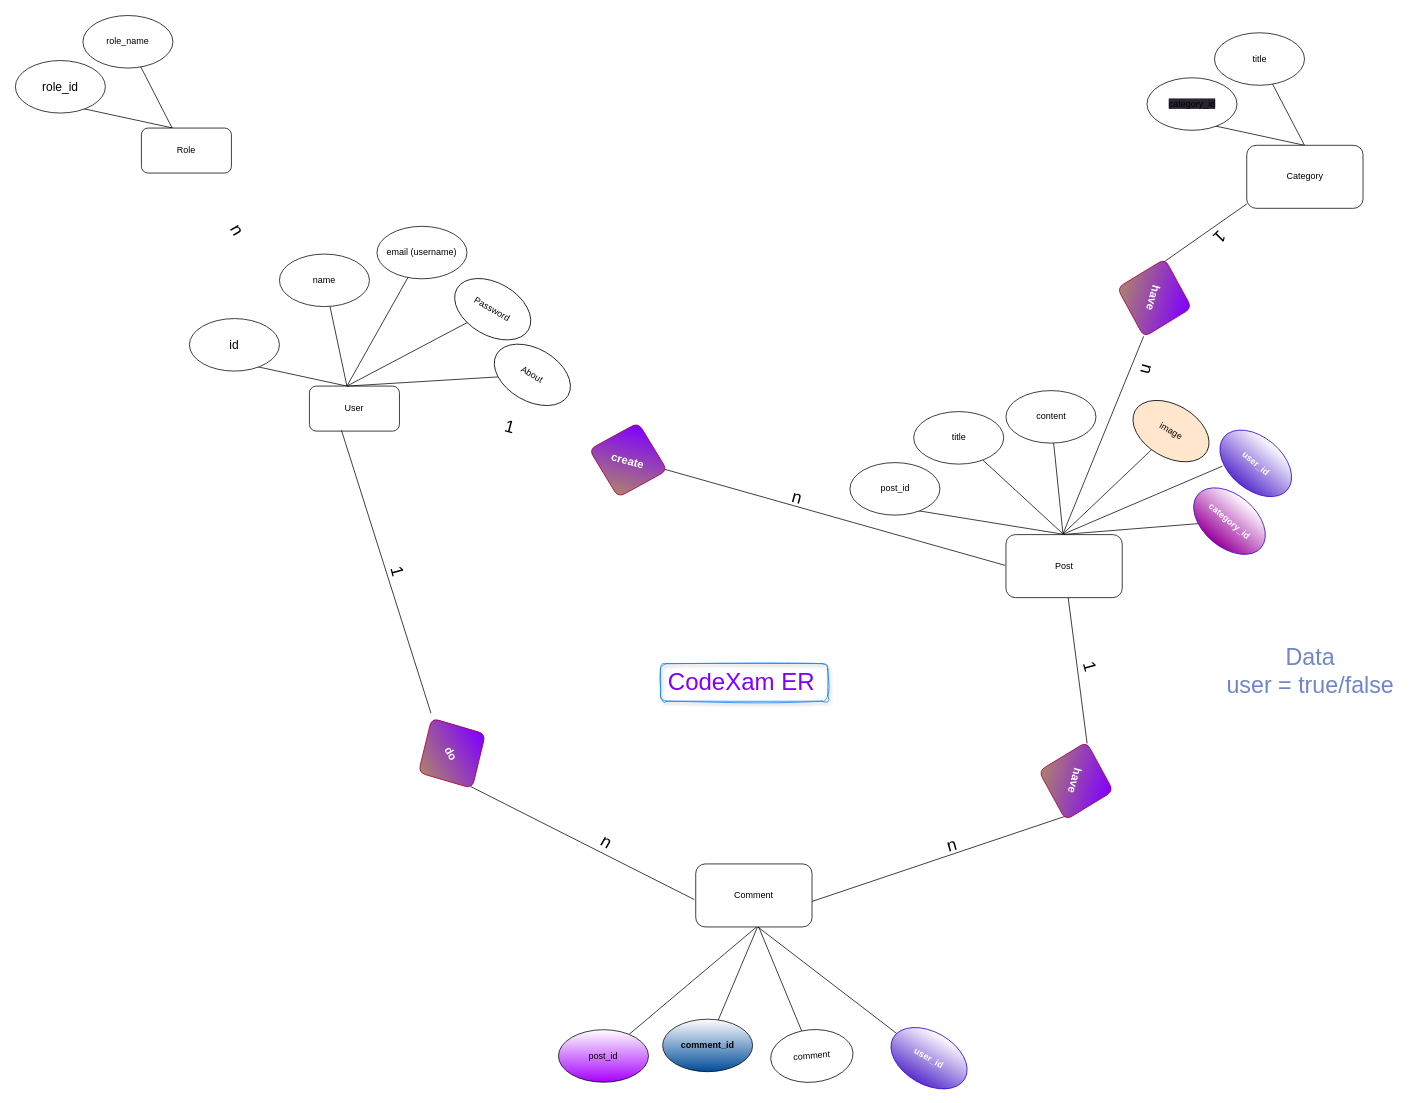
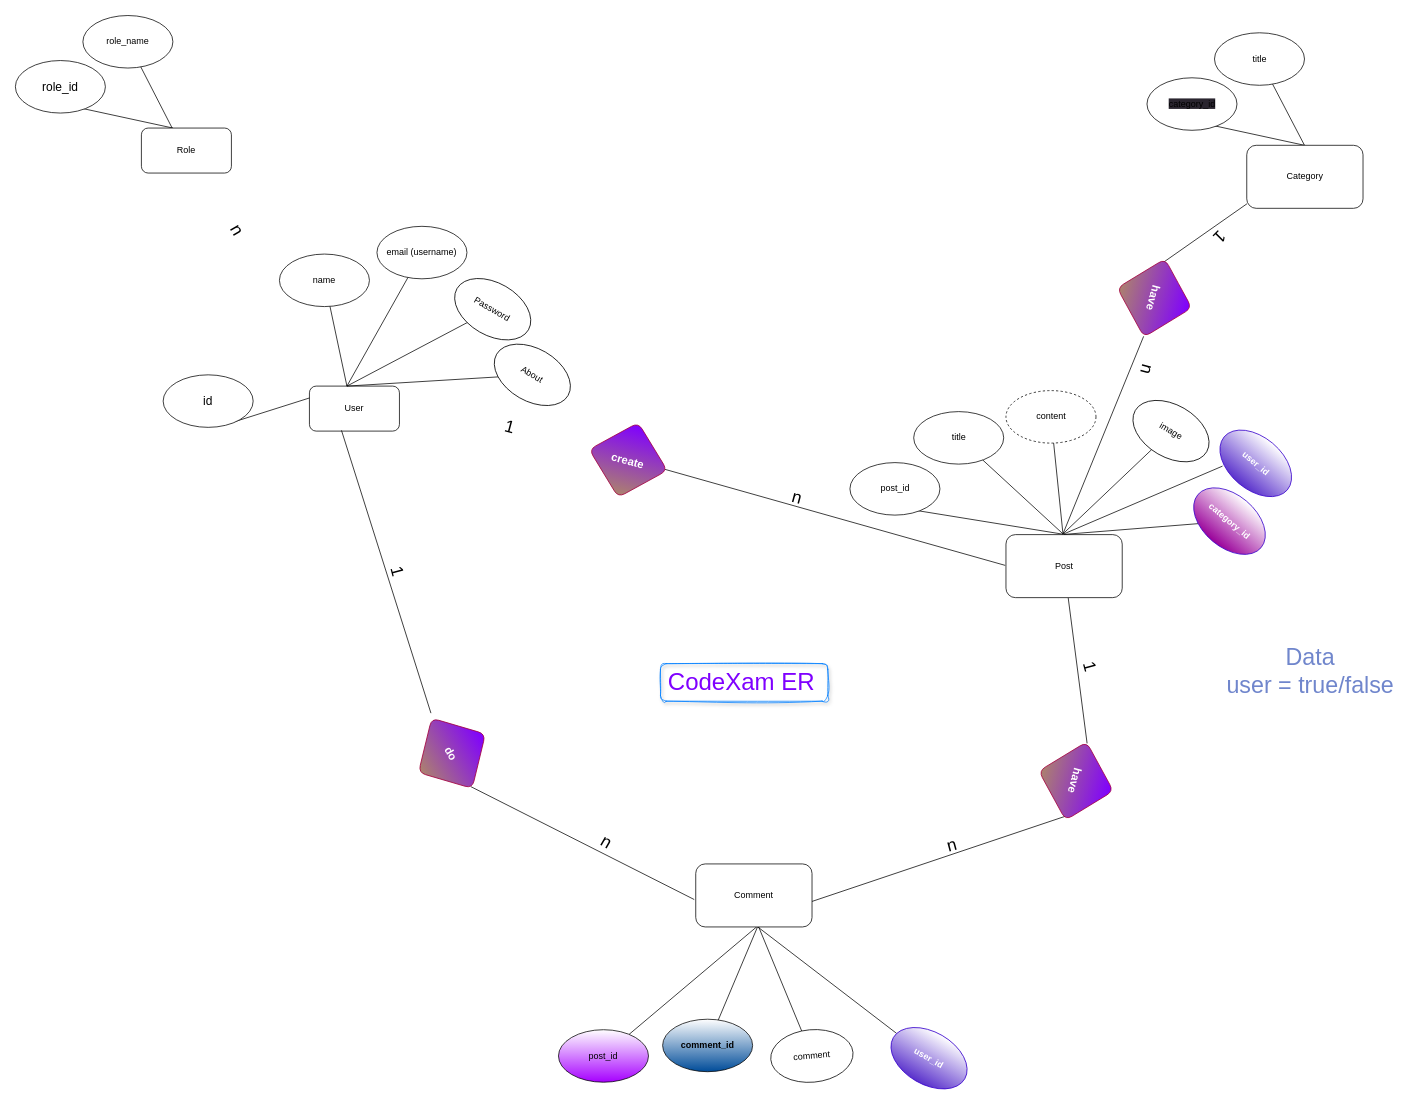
  <mxCell id="0" />
  <mxCell id="1" parent="0" />
  <mxCell id="2" value="" style="endArrow=none;html=1;rounded=0;entryX=0.751;entryY=0.915;entryDx=0;entryDy=0;entryPerimeter=0;shadow=0;" parent="1" target="3" edge="1"><mxGeometry width="50" height="50" relative="1" as="geometry"><mxPoint x="462" y="514" as="sourcePoint" /><mxPoint x="332" y="494" as="targetPoint" /></mxGeometry></mxCell>
- <mxCell id="3" value="&lt;font style=&quot;font-size: 16px;&quot;&gt;id&lt;/font&gt;" style="ellipse;whiteSpace=wrap;html=1;shadow=0;" parent="1" vertex="1"><mxGeometry x="252" y="424" width="120" height="70" as="geometry" /></mxCell>
+ <mxCell id="3" value="&lt;font style=&quot;font-size: 16px;&quot;&gt;id&lt;/font&gt;" style="ellipse;whiteSpace=wrap;html=1;shadow=0;" parent="1" vertex="1"><mxGeometry x="217" y="499" width="120" height="70" as="geometry" /></mxCell>
  <mxCell id="4" value="User" style="rounded=1;whiteSpace=wrap;html=1;" parent="1" vertex="1"><mxGeometry x="412" y="514" width="120" height="60" as="geometry" /></mxCell>
  <mxCell id="5" value="name" style="ellipse;whiteSpace=wrap;html=1;" parent="1" vertex="1"><mxGeometry x="372" y="338" width="120" height="70" as="geometry" /></mxCell>
  <mxCell id="6" value="" style="endArrow=none;html=1;rounded=0;shadow=0;" parent="1" target="5" edge="1"><mxGeometry width="50" height="50" relative="1" as="geometry"><mxPoint x="462" y="514" as="sourcePoint" /><mxPoint x="432" y="414" as="targetPoint" /></mxGeometry></mxCell>
  <mxCell id="7" value="email (username)" style="ellipse;whiteSpace=wrap;html=1;" parent="1" vertex="1"><mxGeometry x="502" y="301" width="120" height="70" as="geometry" /></mxCell>
  <mxCell id="8" value="" style="endArrow=none;html=1;rounded=0;shadow=0;" parent="1" target="7" edge="1"><mxGeometry width="50" height="50" relative="1" as="geometry"><mxPoint x="462" y="514" as="sourcePoint" /><mxPoint x="562" y="404" as="targetPoint" /></mxGeometry></mxCell>
  <mxCell id="9" value="Password" style="ellipse;whiteSpace=wrap;html=1;rotation=30;" parent="1" vertex="1"><mxGeometry x="601.33" y="376.5" width="110" height="70" as="geometry" /></mxCell>
  <mxCell id="10" value="" style="endArrow=none;html=1;rounded=0;shadow=0;" parent="1" target="9" edge="1"><mxGeometry width="50" height="50" relative="1" as="geometry"><mxPoint x="462" y="514" as="sourcePoint" /><mxPoint x="572" y="414" as="targetPoint" /></mxGeometry></mxCell>
  <mxCell id="11" value="&lt;font style=&quot;font-size: 12px;&quot;&gt;About&lt;/font&gt;" style="ellipse;whiteSpace=wrap;html=1;rotation=30;" parent="1" vertex="1"><mxGeometry x="654.17" y="464" width="110" height="70" as="geometry" /></mxCell>
  <mxCell id="12" value="" style="endArrow=none;html=1;rounded=0;shadow=0;" parent="1" target="11" edge="1"><mxGeometry width="50" height="50" relative="1" as="geometry"><mxPoint x="462" y="514" as="sourcePoint" /><mxPoint x="624.84" y="501.5" as="targetPoint" /></mxGeometry></mxCell>
  <mxCell id="13" value="" style="endArrow=none;html=1;rounded=0;entryX=0.751;entryY=0.915;entryDx=0;entryDy=0;entryPerimeter=0;shadow=0;exitX=0.486;exitY=-0.008;exitDx=0;exitDy=0;exitPerimeter=0;" parent="1" source="39" target="14" edge="1"><mxGeometry width="50" height="50" relative="1" as="geometry"><mxPoint x="1415.54" y="712" as="sourcePoint" /><mxPoint x="1285.54" y="692" as="targetPoint" /></mxGeometry></mxCell>
  <mxCell id="14" value="post_id" style="ellipse;whiteSpace=wrap;html=1;shadow=0;" parent="1" vertex="1"><mxGeometry x="1132.54" y="616" width="120" height="70" as="geometry" /></mxCell>
  <mxCell id="15" value="title" style="ellipse;whiteSpace=wrap;html=1;" parent="1" vertex="1"><mxGeometry x="1217.54" y="548" width="120" height="70" as="geometry" /></mxCell>
  <mxCell id="16" value="" style="endArrow=none;html=1;rounded=0;shadow=0;" parent="1" target="15" edge="1"><mxGeometry width="50" height="50" relative="1" as="geometry"><mxPoint x="1416.54" y="711" as="sourcePoint" /><mxPoint x="1385.54" y="612" as="targetPoint" /></mxGeometry></mxCell>
- <mxCell id="17" value="content" style="ellipse;whiteSpace=wrap;html=1;" parent="1" vertex="1"><mxGeometry x="1340.54" y="520" width="120" height="70" as="geometry" /></mxCell>
+ <mxCell id="17" value="content" style="ellipse;whiteSpace=wrap;html=1;dashed=1;" parent="1" vertex="1"><mxGeometry x="1340.54" y="520" width="120" height="70" as="geometry" /></mxCell>
  <mxCell id="18" value="" style="endArrow=none;html=1;rounded=0;shadow=0;" parent="1" target="17" edge="1"><mxGeometry width="50" height="50" relative="1" as="geometry"><mxPoint x="1416.54" y="711" as="sourcePoint" /><mxPoint x="1515.54" y="602" as="targetPoint" /></mxGeometry></mxCell>
- <mxCell id="19" value="image" style="ellipse;whiteSpace=wrap;html=1;rotation=30;fillColor=#ffe6cc;" parent="1" vertex="1"><mxGeometry x="1505.54" y="539" width="110" height="70" as="geometry" /></mxCell>
+ <mxCell id="19" value="image" style="ellipse;whiteSpace=wrap;html=1;rotation=30;" parent="1" vertex="1"><mxGeometry x="1505.54" y="539" width="110" height="70" as="geometry" /></mxCell>
  <mxCell id="20" value="" style="endArrow=none;html=1;rounded=0;shadow=0;" parent="1" target="19" edge="1"><mxGeometry width="50" height="50" relative="1" as="geometry"><mxPoint x="1415.54" y="712" as="sourcePoint" /><mxPoint x="1525.54" y="612" as="targetPoint" /></mxGeometry></mxCell>
  <mxCell id="21" value="" style="endArrow=none;html=1;rounded=0;shadow=0;entryX=0.213;entryY=0.947;entryDx=0;entryDy=0;entryPerimeter=0;" parent="1" target="22" edge="1"><mxGeometry width="50" height="50" relative="1" as="geometry"><mxPoint x="1415.54" y="712" as="sourcePoint" /><mxPoint x="1617.092" y="699.808" as="targetPoint" /></mxGeometry></mxCell>
  <mxCell id="22" value="&lt;b&gt;user_id&lt;/b&gt;" style="ellipse;whiteSpace=wrap;html=1;rotation=40;fillColor=default;fontColor=#ffffff;strokeColor=#3700CC;gradientColor=#582FCB;" parent="1" vertex="1"><mxGeometry x="1618.54" y="582" width="110" height="70" as="geometry" /></mxCell>
  <mxCell id="23" value="" style="endArrow=none;html=1;rounded=0;fontSize=15;exitX=0.963;exitY=0.494;exitDx=0;exitDy=0;exitPerimeter=0;" parent="1" source="24" edge="1"><mxGeometry width="50" height="50" relative="1" as="geometry"><mxPoint x="1132" y="754.721" as="sourcePoint" /><mxPoint x="1339.54" y="753" as="targetPoint" /></mxGeometry></mxCell>
  <mxCell id="24" value="&lt;b&gt;&lt;font style=&quot;font-size: 15px;&quot;&gt;create&lt;/font&gt;&lt;/b&gt;" style="rhombus;whiteSpace=wrap;html=1;strokeColor=#A50040;fontSize=12;fillColor=#7F00FF;fontColor=#ffffff;gradientColor=#AC816E;rounded=1;rotation=15;" parent="1" vertex="1"><mxGeometry x="783" y="561" width="108" height="103" as="geometry" /></mxCell>
  <mxCell id="25" value="&lt;font style=&quot;font-size: 23px;&quot;&gt;1&lt;/font&gt;" style="text;html=1;align=center;verticalAlign=middle;resizable=0;points=[];autosize=1;strokeColor=none;fillColor=none;fontSize=15;rotation=15;" parent="1" vertex="1"><mxGeometry x="663" y="548" width="31" height="40" as="geometry" /></mxCell>
  <mxCell id="26" value="&lt;font style=&quot;font-size: 23px;&quot;&gt;n&lt;/font&gt;" style="text;html=1;align=center;verticalAlign=middle;resizable=0;points=[];autosize=1;strokeColor=none;fillColor=none;fontSize=15;rotation=15;" parent="1" vertex="1"><mxGeometry x="1046" y="642" width="31" height="40" as="geometry" /></mxCell>
  <mxCell id="27" value="" style="endArrow=none;html=1;rounded=0;shadow=0;exitX=0.526;exitY=0.995;exitDx=0;exitDy=0;exitPerimeter=0;" parent="1" source="46" target="28" edge="1"><mxGeometry width="50" height="50" relative="1" as="geometry"><mxPoint x="980.83" y="1532" as="sourcePoint" /><mxPoint x="850.83" y="1512" as="targetPoint" /></mxGeometry></mxCell>
  <mxCell id="28" value="post_id" style="ellipse;whiteSpace=wrap;html=1;shadow=0;gradientColor=#a600ff;" parent="1" vertex="1"><mxGeometry x="744" y="1372" width="120" height="70" as="geometry" /></mxCell>
  <mxCell id="29" value="&lt;b&gt;comment_id&lt;/b&gt;" style="ellipse;whiteSpace=wrap;html=1;gradientColor=#004C99;" parent="1" vertex="1"><mxGeometry x="882.83" y="1358" width="120" height="70" as="geometry" /></mxCell>
  <mxCell id="30" value="" style="endArrow=none;html=1;rounded=0;shadow=0;exitX=0.533;exitY=0.992;exitDx=0;exitDy=0;exitPerimeter=0;" parent="1" source="46" target="29" edge="1"><mxGeometry width="50" height="50" relative="1" as="geometry"><mxPoint x="980.83" y="1532" as="sourcePoint" /><mxPoint x="950.83" y="1432" as="targetPoint" /></mxGeometry></mxCell>
  <mxCell id="31" value="comment" style="ellipse;whiteSpace=wrap;html=1;rotation=-5;" parent="1" vertex="1"><mxGeometry x="1026.83" y="1372" width="110" height="70" as="geometry" /></mxCell>
  <mxCell id="32" value="" style="endArrow=none;html=1;rounded=0;shadow=0;" parent="1" target="31" edge="1"><mxGeometry width="50" height="50" relative="1" as="geometry"><mxPoint x="1008" y="1228" as="sourcePoint" /><mxPoint x="1090.83" y="1432" as="targetPoint" /></mxGeometry></mxCell>
  <mxCell id="33" value="" style="endArrow=none;html=1;rounded=0;shadow=0;exitX=0.535;exitY=1.002;exitDx=0;exitDy=0;exitPerimeter=0;" parent="1" source="46" target="34" edge="1"><mxGeometry width="50" height="50" relative="1" as="geometry"><mxPoint x="980.83" y="1532" as="sourcePoint" /><mxPoint x="1182.382" y="1519.808" as="targetPoint" /></mxGeometry></mxCell>
  <mxCell id="34" value="&lt;b&gt;user_id&lt;/b&gt;" style="ellipse;whiteSpace=wrap;html=1;rotation=30;fillColor=default;fontColor=#ffffff;strokeColor=#3700CC;gradientColor=#582FCB;" parent="1" vertex="1"><mxGeometry x="1183" y="1375" width="110" height="70" as="geometry" /></mxCell>
  <mxCell id="35" value="" style="endArrow=none;html=1;rounded=0;fontSize=16;entryX=0.356;entryY=0.984;entryDx=0;entryDy=0;entryPerimeter=0;" parent="1" target="4" edge="1"><mxGeometry width="50" height="50" relative="1" as="geometry"><mxPoint x="574" y="950" as="sourcePoint" /><mxPoint x="455" y="731" as="targetPoint" /></mxGeometry></mxCell>
  <mxCell id="36" value="" style="endArrow=none;html=1;rounded=0;fontSize=16;exitX=0.972;exitY=0.505;exitDx=0;exitDy=0;exitPerimeter=0;entryX=-0.013;entryY=0.565;entryDx=0;entryDy=0;entryPerimeter=0;" parent="1" source="37" target="46" edge="1"><mxGeometry width="50" height="50" relative="1" as="geometry"><mxPoint x="602" y="1052" as="sourcePoint" /><mxPoint x="923" y="1205" as="targetPoint" /></mxGeometry></mxCell>
  <mxCell id="37" value="&lt;b&gt;&lt;font style=&quot;font-size: 15px;&quot;&gt;do&lt;/font&gt;&lt;/b&gt;" style="rhombus;whiteSpace=wrap;html=1;strokeColor=#A50040;fontSize=12;fillColor=#7F00FF;fontColor=#ffffff;gradientColor=#AC816E;rotation=60;rounded=1;" parent="1" vertex="1"><mxGeometry x="548" y="952" width="108" height="103" as="geometry" /></mxCell>
  <mxCell id="38" value="" style="endArrow=none;html=1;rounded=0;fontSize=16;exitX=0.016;exitY=0.488;exitDx=0;exitDy=0;exitPerimeter=0;" parent="1" source="41" target="39" edge="1"><mxGeometry width="50" height="50" relative="1" as="geometry"><mxPoint x="1439" y="993" as="sourcePoint" /><mxPoint x="1259" y="797" as="targetPoint" /></mxGeometry></mxCell>
  <mxCell id="39" value="&lt;font style=&quot;font-size: 12px;&quot;&gt;Post&lt;/font&gt;" style="whiteSpace=wrap;html=1;rounded=1;" parent="1" vertex="1"><mxGeometry x="1340.54" y="712" width="155" height="84" as="geometry" /></mxCell>
  <mxCell id="40" value="" style="endArrow=none;html=1;rounded=0;fontSize=16;exitX=1;exitY=0.595;exitDx=0;exitDy=0;exitPerimeter=0;" parent="1" source="46" edge="1"><mxGeometry width="50" height="50" relative="1" as="geometry"><mxPoint x="1082" y="1221" as="sourcePoint" /><mxPoint x="1421" y="1087" as="targetPoint" /></mxGeometry></mxCell>
  <mxCell id="41" value="&lt;b&gt;&lt;font style=&quot;font-size: 15px;&quot;&gt;have&lt;/font&gt;&lt;/b&gt;" style="rhombus;whiteSpace=wrap;html=1;strokeColor=#A50040;fontSize=12;fillColor=#7F00FF;fontColor=#ffffff;gradientColor=#AC816E;rotation=105;rounded=1;" parent="1" vertex="1"><mxGeometry x="1380" y="989" width="108" height="103" as="geometry" /></mxCell>
  <mxCell id="42" value="&lt;font style=&quot;font-size: 23px;&quot;&gt;1&lt;/font&gt;" style="text;html=1;align=center;verticalAlign=middle;resizable=0;points=[];autosize=1;strokeColor=none;fillColor=none;fontSize=15;rotation=75;" parent="1" vertex="1"><mxGeometry x="514" y="740" width="31" height="40" as="geometry" /></mxCell>
  <mxCell id="43" value="&lt;font style=&quot;font-size: 23px;&quot;&gt;n&lt;/font&gt;" style="text;html=1;align=center;verticalAlign=middle;resizable=0;points=[];autosize=1;strokeColor=none;fillColor=none;fontSize=15;rotation=30;" parent="1" vertex="1"><mxGeometry x="792" y="1101" width="31" height="40" as="geometry" /></mxCell>
  <mxCell id="44" value="&lt;font style=&quot;font-size: 23px;&quot;&gt;1&lt;/font&gt;" style="text;html=1;align=center;verticalAlign=middle;resizable=0;points=[];autosize=1;strokeColor=none;fillColor=none;fontSize=15;rotation=75;" parent="1" vertex="1"><mxGeometry x="1437" y="867" width="31" height="40" as="geometry" /></mxCell>
  <mxCell id="45" value="&lt;font style=&quot;font-size: 23px;&quot;&gt;n&lt;/font&gt;" style="text;html=1;align=center;verticalAlign=middle;resizable=0;points=[];autosize=1;strokeColor=none;fillColor=none;fontSize=15;rotation=-15;" parent="1" vertex="1"><mxGeometry x="1252" y="1106" width="31" height="40" as="geometry" /></mxCell>
  <mxCell id="46" value="Comment" style="whiteSpace=wrap;html=1;rounded=1;glass=0;shadow=0;" parent="1" vertex="1"><mxGeometry x="927" y="1151" width="155" height="84" as="geometry" /></mxCell>
  <mxCell id="47" value="&lt;font color=&quot;#7f00ff&quot; style=&quot;font-size: 32px;&quot;&gt;CodeXam ER&amp;nbsp;&lt;/font&gt;" style="text;html=1;align=center;verticalAlign=middle;resizable=0;points=[];autosize=1;strokeColor=#007FFF;fillColor=none;fontSize=16;fontColor=#ffffff;gradientColor=none;rounded=1;glass=1;shadow=1;sketch=1;curveFitting=1;jiggle=2;" parent="1" vertex="1"><mxGeometry x="880" y="884" width="223" height="50" as="geometry" /></mxCell>
  <mxCell id="48" value="" style="endArrow=none;html=1;rounded=0;entryX=0.751;entryY=0.915;entryDx=0;entryDy=0;entryPerimeter=0;shadow=0;" parent="1" target="49" edge="1"><mxGeometry width="50" height="50" relative="1" as="geometry"><mxPoint x="1738.54" y="193" as="sourcePoint" /><mxPoint x="1608.54" y="173" as="targetPoint" /></mxGeometry></mxCell>
  <mxCell id="49" value="&lt;span style=&quot;background-color: rgb(42, 37, 47);&quot;&gt;category_id&lt;/span&gt;" style="ellipse;whiteSpace=wrap;html=1;shadow=0;" parent="1" vertex="1"><mxGeometry x="1528.54" y="103" width="120" height="70" as="geometry" /></mxCell>
  <mxCell id="50" value="title" style="ellipse;whiteSpace=wrap;html=1;" parent="1" vertex="1"><mxGeometry x="1618.54" y="43" width="120" height="70" as="geometry" /></mxCell>
  <mxCell id="51" value="" style="endArrow=none;html=1;rounded=0;shadow=0;" parent="1" target="50" edge="1"><mxGeometry width="50" height="50" relative="1" as="geometry"><mxPoint x="1738.54" y="193" as="sourcePoint" /><mxPoint x="1708.54" y="93" as="targetPoint" /></mxGeometry></mxCell>
  <mxCell id="52" value="" style="endArrow=none;html=1;rounded=0;fontSize=12;fontColor=#7F00FF;entryX=0.002;entryY=0.928;entryDx=0;entryDy=0;entryPerimeter=0;" parent="1" target="53" edge="1"><mxGeometry width="50" height="50" relative="1" as="geometry"><mxPoint x="1549" y="350" as="sourcePoint" /><mxPoint x="1687" y="254" as="targetPoint" /></mxGeometry></mxCell>
  <mxCell id="53" value="&lt;font style=&quot;font-size: 12px;&quot;&gt;Category&lt;/font&gt;" style="whiteSpace=wrap;html=1;rounded=1;" parent="1" vertex="1"><mxGeometry x="1661.54" y="193" width="155" height="84" as="geometry" /></mxCell>
  <mxCell id="54" value="" style="endArrow=none;html=1;rounded=0;fontSize=12;fontColor=#7F00FF;entryX=0.992;entryY=0.507;entryDx=0;entryDy=0;entryPerimeter=0;" parent="1" target="55" edge="1"><mxGeometry x="1" y="-132" width="50" height="50" relative="1" as="geometry"><mxPoint x="1416.54" y="711" as="sourcePoint" /><mxPoint x="1563.54" y="439" as="targetPoint" /><mxPoint x="37" y="-68" as="offset" /></mxGeometry></mxCell>
  <mxCell id="55" value="&lt;b&gt;&lt;font style=&quot;font-size: 15px;&quot;&gt;have&lt;/font&gt;&lt;/b&gt;" style="rhombus;whiteSpace=wrap;html=1;strokeColor=#A50040;fontSize=12;fillColor=#7F00FF;fontColor=#ffffff;gradientColor=#AC816E;rotation=105;rounded=1;" parent="1" vertex="1"><mxGeometry x="1484.54" y="345" width="108" height="103" as="geometry" /></mxCell>
  <mxCell id="56" value="" style="endArrow=none;html=1;rounded=0;shadow=0;exitX=0.497;exitY=-0.003;exitDx=0;exitDy=0;exitPerimeter=0;" parent="1" source="39" target="57" edge="1"><mxGeometry width="50" height="50" relative="1" as="geometry"><mxPoint x="1417.54" y="711" as="sourcePoint" /><mxPoint x="1648.243" y="805.677" as="targetPoint" /></mxGeometry></mxCell>
  <mxCell id="57" value="&lt;b&gt;category_id&lt;/b&gt;" style="ellipse;whiteSpace=wrap;html=1;rotation=40;fillColor=default;fontColor=#ffffff;strokeColor=#3700CC;gradientColor=#990099;" parent="1" vertex="1"><mxGeometry x="1583.54" y="659" width="110" height="70" as="geometry" /></mxCell>
  <mxCell id="58" value="&lt;font style=&quot;font-size: 23px;&quot;&gt;1&lt;/font&gt;" style="text;html=1;align=center;verticalAlign=middle;resizable=0;points=[];autosize=1;strokeColor=none;fillColor=none;fontSize=15;rotation=135;" parent="1" vertex="1"><mxGeometry x="1611" y="295" width="31" height="40" as="geometry" /></mxCell>
  <mxCell id="59" value="&lt;font style=&quot;font-size: 23px;&quot;&gt;n&lt;/font&gt;" style="text;html=1;align=center;verticalAlign=middle;resizable=0;points=[];autosize=1;strokeColor=none;fillColor=none;fontSize=15;rotation=105;" parent="1" vertex="1"><mxGeometry x="1514" y="471" width="31" height="40" as="geometry" /></mxCell>
  <mxCell id="60" value="" style="endArrow=none;html=1;rounded=0;entryX=0.751;entryY=0.915;entryDx=0;entryDy=0;entryPerimeter=0;shadow=0;" parent="1" target="61" edge="1"><mxGeometry width="50" height="50" relative="1" as="geometry"><mxPoint x="230" y="170" as="sourcePoint" /><mxPoint x="100" y="150" as="targetPoint" /></mxGeometry></mxCell>
  <mxCell id="61" value="&lt;font style=&quot;font-size: 16px;&quot;&gt;role_id&lt;/font&gt;" style="ellipse;whiteSpace=wrap;html=1;shadow=0;" parent="1" vertex="1"><mxGeometry x="20" y="80" width="120" height="70" as="geometry" /></mxCell>
  <mxCell id="62" value="Role" style="rounded=1;whiteSpace=wrap;html=1;" parent="1" vertex="1"><mxGeometry x="188" y="170" width="120" height="60" as="geometry" /></mxCell>
  <mxCell id="63" value="role_name" style="ellipse;whiteSpace=wrap;html=1;" parent="1" vertex="1"><mxGeometry x="110" y="20" width="120" height="70" as="geometry" /></mxCell>
  <mxCell id="64" value="" style="endArrow=none;html=1;rounded=0;shadow=0;" parent="1" target="63" edge="1"><mxGeometry width="50" height="50" relative="1" as="geometry"><mxPoint x="229" y="170" as="sourcePoint" /><mxPoint x="200" y="70" as="targetPoint" /></mxGeometry></mxCell>
  <mxCell id="65" value="&lt;font color=&quot;#7086cc&quot; style=&quot;font-size: 31px;&quot;&gt;Data&lt;br style=&quot;font-size: 31px;&quot;&gt;user = true/false&lt;/font&gt;" style="text;html=1;align=center;verticalAlign=middle;resizable=0;points=[];autosize=1;strokeColor=none;fillColor=none;fontSize=31;fontColor=#7F00FF;rounded=0;fontStyle=0" parent="1" vertex="1"><mxGeometry x="1632" y="851" width="227" height="86" as="geometry" /></mxCell>
  <mxCell id="66" value="&lt;font style=&quot;font-size: 23px;&quot;&gt;n&lt;/font&gt;" style="text;html=1;align=center;verticalAlign=middle;resizable=0;points=[];autosize=1;strokeColor=none;fillColor=none;fontSize=15;rotation=60;" parent="1" vertex="1"><mxGeometry x="300" y="285" width="31" height="40" as="geometry" /></mxCell>
